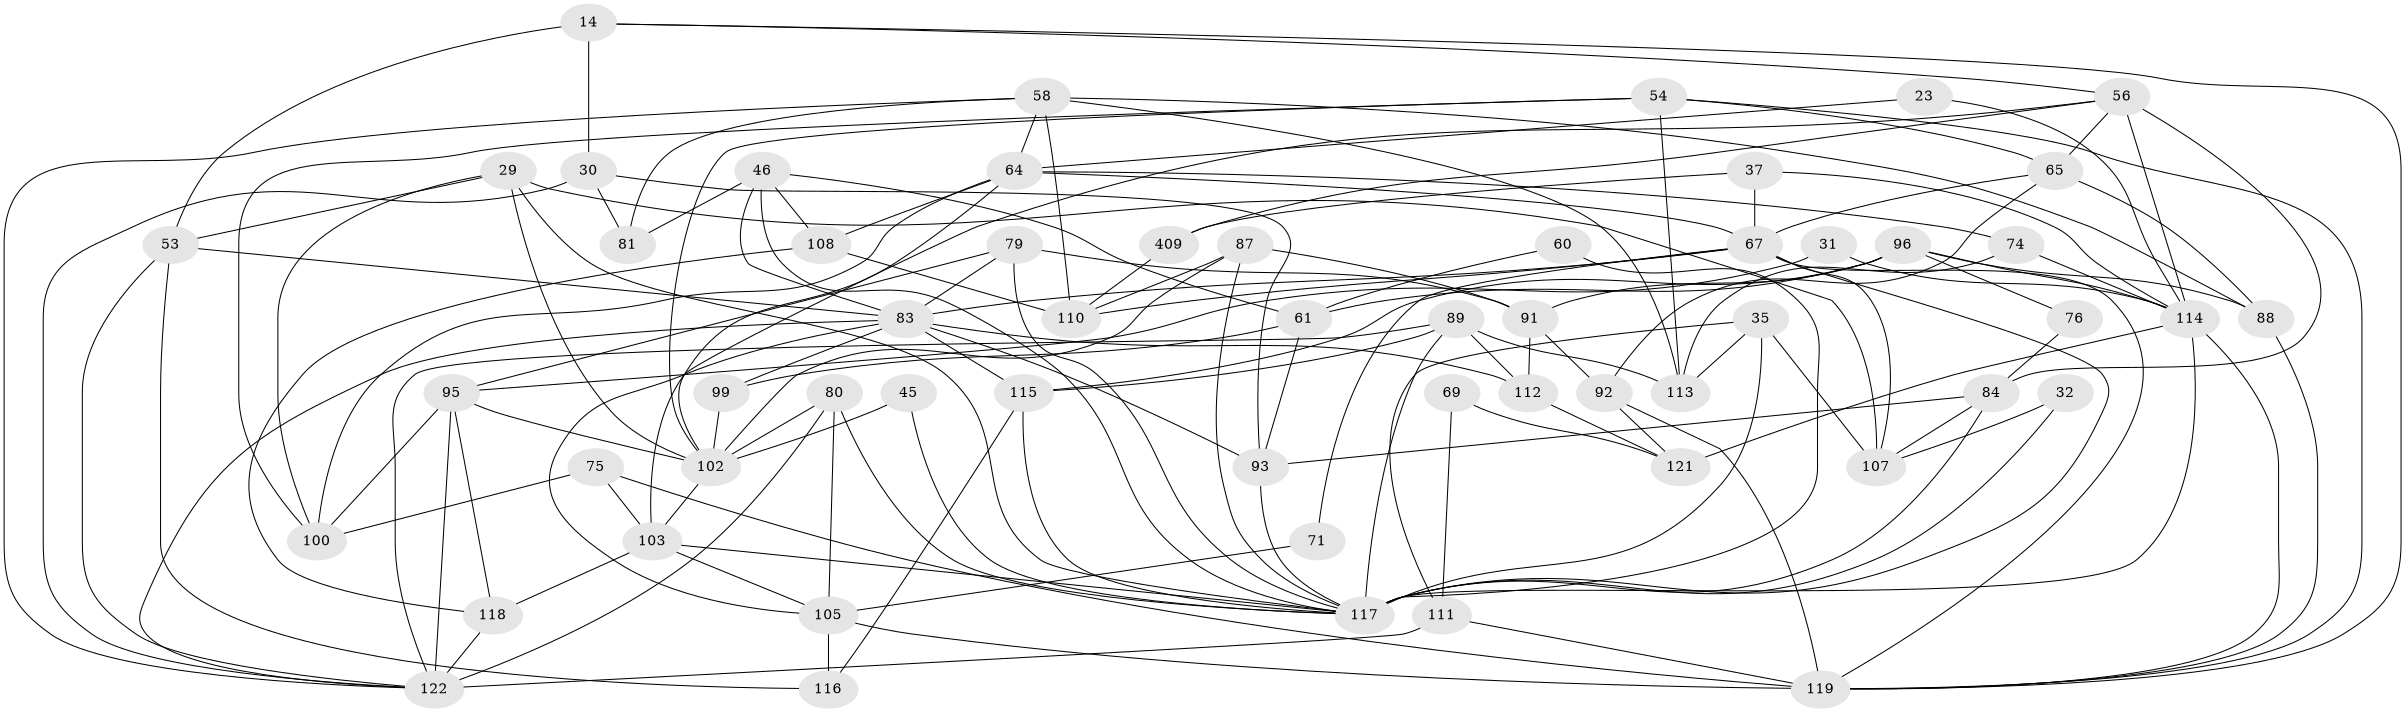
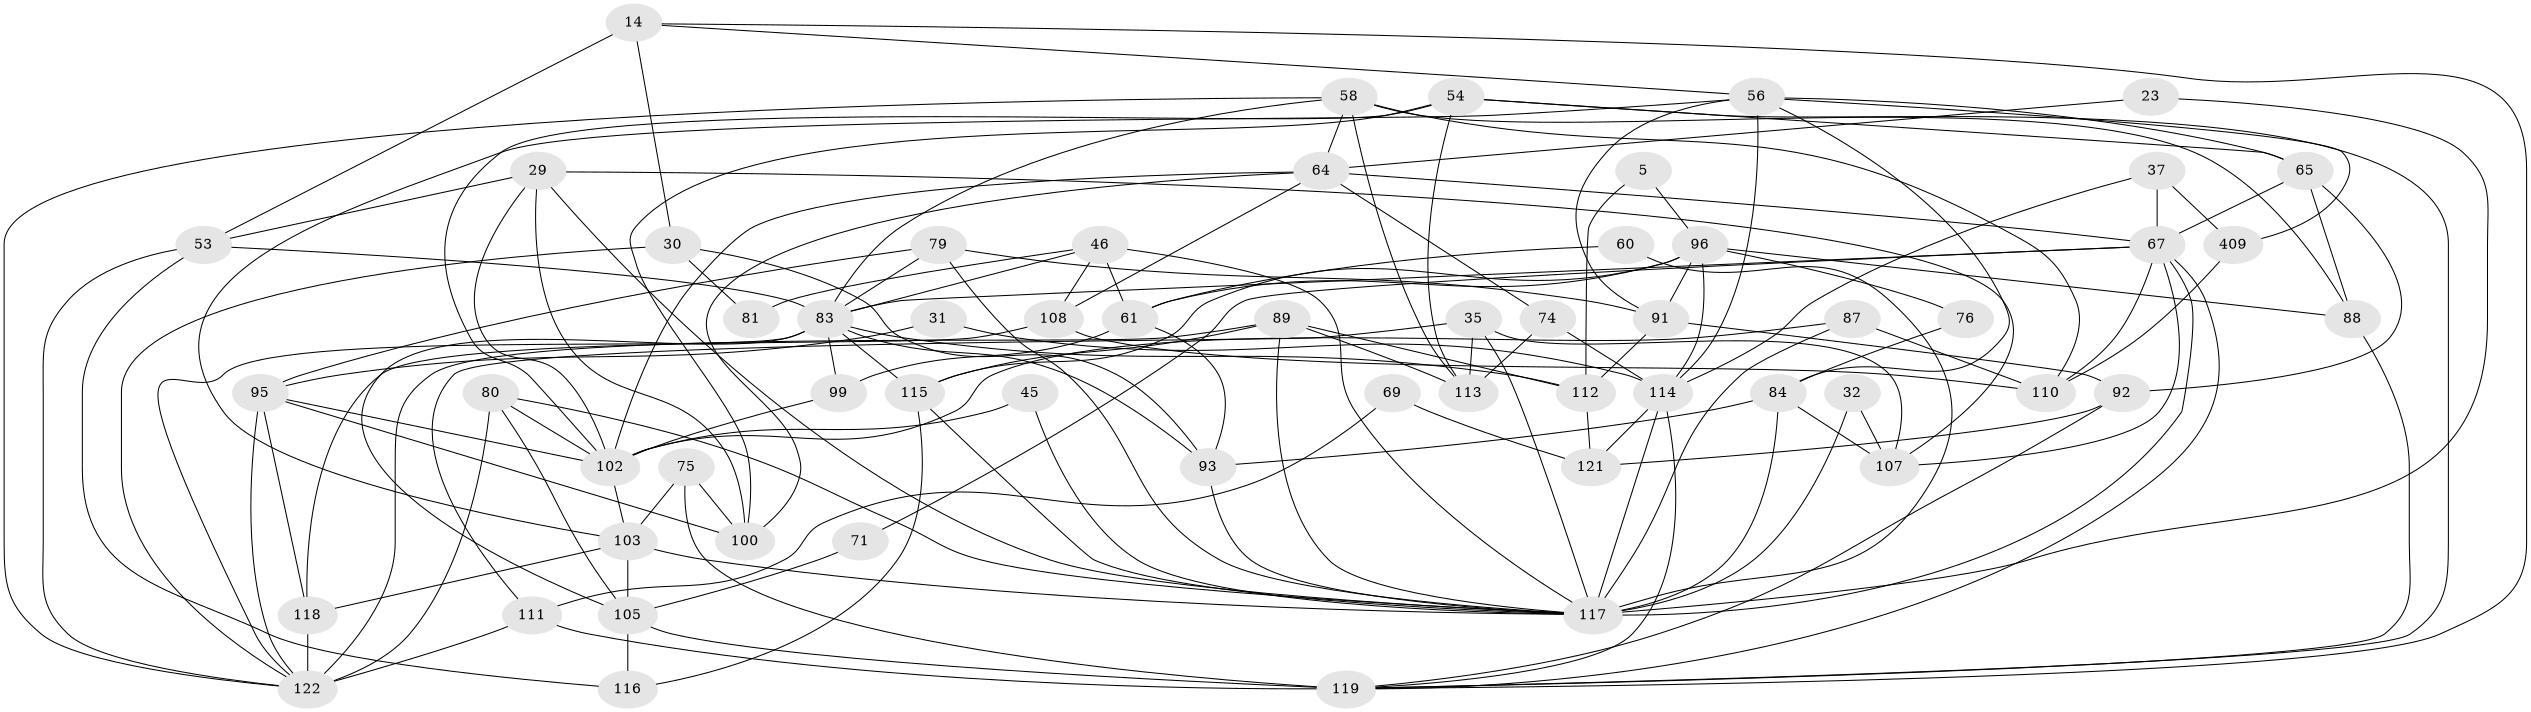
  graph {
    node [color=gray90 style=filled]
    n1 [label=96]
+   5
    112 [super="+66"]
    61 [super="+25"]
    76 [super="+51"]
    88
    91
    114 [super="+47"]
    115 [super="+90"]
    121
    30 [super="+15"]
    81
    93 [super="+78"]
    122 [super="+120"]
    14
    53 [super="+40"]
    56 [super="+1"]
    119 [super="+104"]
    116
    83 [super="+73+34+48"]
    n21 [label=409]
    65 [super="+11"]
    84 [super="+44"]
    103 [super="+85+101"]
    99
    92
    117 [super="+63+106"]
    64 [super="+24"]
    100 [super="+94"]
    102 [super="+2+8+86"]
    67 [super="+41+59"]
    108 [super="+39"]
    74
    23
    95 [super="+77"]
    118 [super="+72"]
    110 [super="+49"]
    29
    107 [super="+12"]
    31
    32
    35
    111 [super="+70"]
    113
    71
    37
    45
    46 [super="+38"]
    105 [super="+96+43"]
    54 [super="+42"]
    58
    60
    69
    75 [super="+57"]
    79
    80
    87
    89 [super="+62"]
    n1 -- 61
    n1 -- 76
    n1 -- 88
    n1 -- 91
    n1 -- 114
    n1 -- 115 [weight=2]
+   5 -- n1
+   5 -- 112
    112 -- 121
    61 -- 93
    61 -- 99
    76 -- 84
    88 -- 119
    91 -- 112
    91 -- 92
    114 -- 121
    114 -- 119
    114 -- 117
    115 -- 116
    115 -- 117
    30 -- 81
    30 -- 93
    30 -- 122
    93 -- 117
    14 -- 30 [weight=2]
    14 -- 53
    14 -- 56
    14 -- 119
    53 -- 122
    53 -- 116
    53 -- 83 [weight=2]
-   87 -- 91
+   56 -- 91
    56 -- 114 [weight=2]
    56 -- n21
    56 -- 65
    56 -- 84 [weight=2]
    56 -- 103
    83 -- 112
    83 -- 115
    83 -- 93
    83 -- 122
    83 -- 99
    83 -- 105
    n21 -- 110
    65 -- 88
    65 -- 92
    65 -- 67
    84 -- 93 [weight=2]
    84 -- 117 [weight=2]
    84 -- 107
    103 -- 117 [weight=3]
    103 -- 118
    103 -- 105
    99 -- 102
    92 -- 121
    92 -- 119
    64 -- 100
    64 -- 102
    64 -- 67 [weight=2]
    64 -- 108
    64 -- 74
    102 -- 103
    67 -- 119
    67 -- 83 [weight=2]
    67 -- 117 [weight=4]
    67 -- 110 [weight=2]
    67 -- 107 [weight=2]
    67 -- 71
    108 -- 118
    108 -- 110
    74 -- 114
    74 -- 113
-   23 -- 114
+   23 -- 117
    23 -- 64
    95 -- 122 [weight=2]
    95 -- 100
    95 -- 102
    95 -- 118 [weight=2]
    118 -- 122
    29 -- 53
    29 -- 117
    29 -- 100
    29 -- 102
    29 -- 107
    31 -- 114
    31 -- 95
    32 -- 117 [weight=2]
    32 -- 107
    35 -- 117
    35 -- 107
    35 -- 111
    35 -- 113
    111 -- 122 [weight=2]
    111 -- 119
    71 -- 105
    37 -- 114
    37 -- n21
    37 -- 67
    45 -- 117
    45 -- 102
    46 -- 61
    46 -- 81
    46 -- 83
    46 -- 117 [weight=2]
    46 -- 108
    105 -- 119 [weight=3]
    105 -- 116
    54 -- 119
    54 -- 65
    54 -- 100
    54 -- 102
    54 -- 113
    58 -- 88
    58 -- 122
-   58 -- 81
+   58 -- 83
    58 -- 64 [weight=2]
    58 -- 110 [weight=2]
    58 -- 113
    60 -- 61
    60 -- 117 [weight=2]
    69 -- 121
    69 -- 111
    75 -- 119 [weight=2]
    75 -- 103 [weight=4]
    75 -- 100
    79 -- 91
    79 -- 83
    79 -- 117
    79 -- 95
    80 -- 122 [weight=2]
    80 -- 117
    80 -- 102
    80 -- 105 [weight=2]
    87 -- 117
    87 -- 102
    87 -- 110
    89 -- 112 [weight=2]
    89 -- 115
    89 -- 122 [weight=2]
    89 -- 117
    89 -- 113
  }
